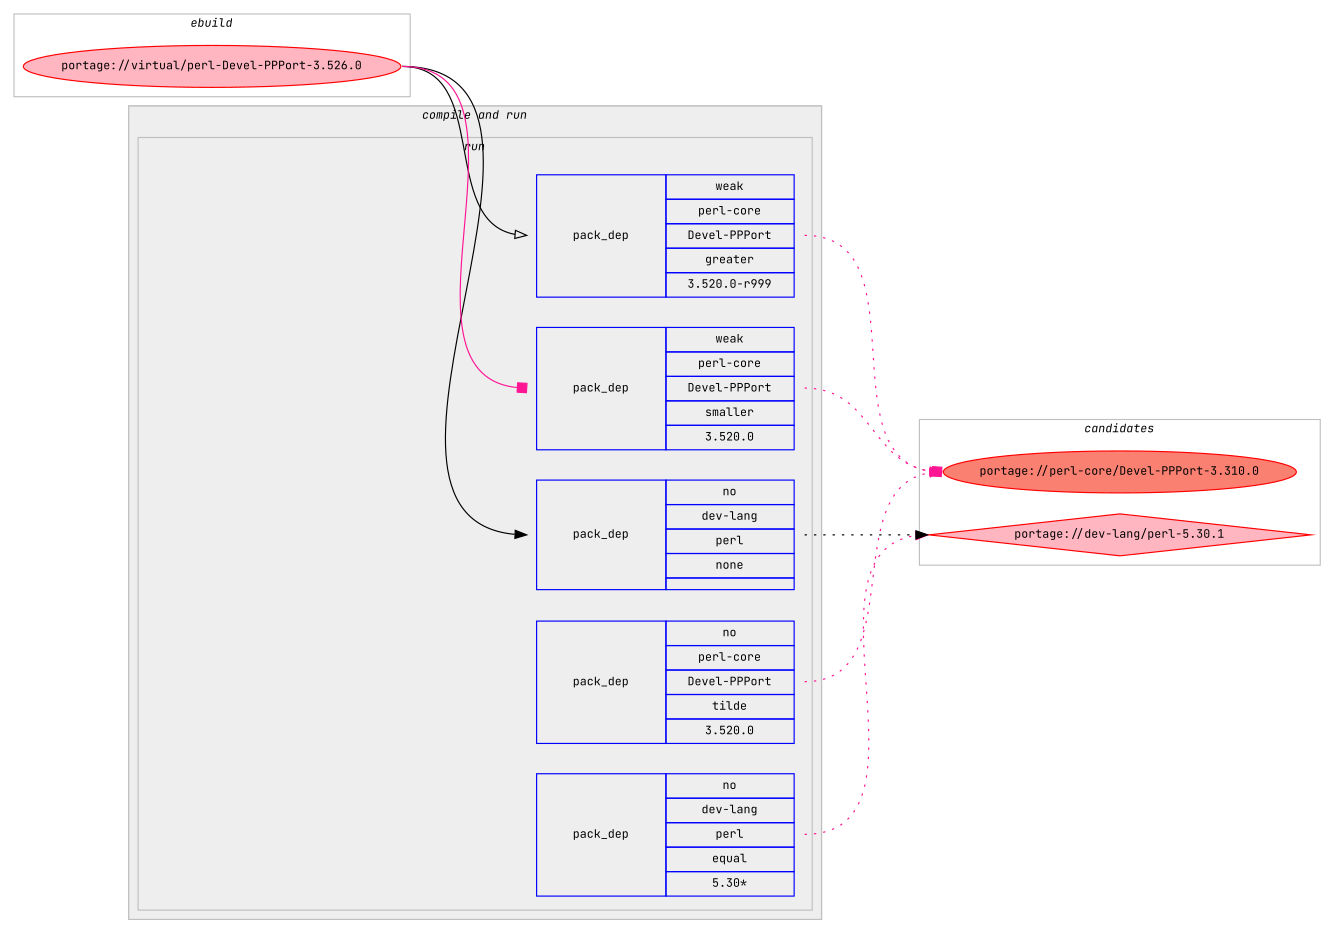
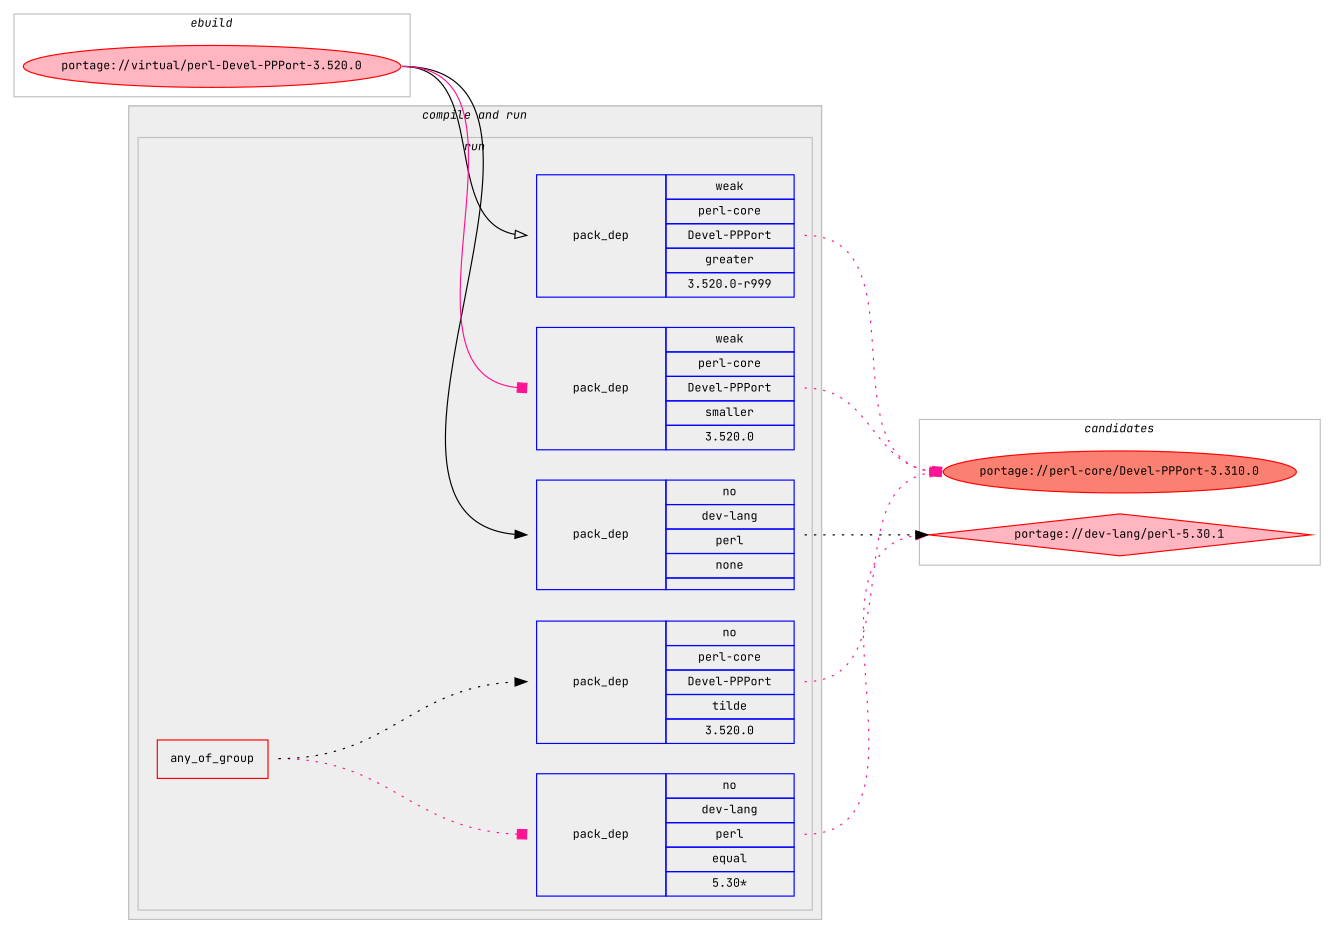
  digraph {
    compound=true
    concentrate=true
    fontname="JetBrains Mono"
    fontsize=10
    newrank=true
    rankdir=LR
    ranksep=1.5
    node [color=blue fontname="JetBrains Mono" fontsize=10 shape=none]
    edge [arrowhead=normal color=deeppink fontname="JetBrains Mono" headport=w style=dotted tailport=e weight=20]
-   n1 [color=red fillcolor=lightpink label="portage://virtual/perl-Devel-PPPort-3.526.0" shape=ellipse style=filled width=4]
+   n1 [color=red fillcolor=lightpink label="portage://virtual/perl-Devel-PPPort-3.520.0" shape=ellipse style=filled width=4]
    n2 [label=<<TABLE BORDER="0" CELLBORDER="1" CELLSPACING="0" CELLPADDING="4" WIDTH="220"><TR><TD ROWSPAN="6" CELLPADDING="30">pack_dep</TD></TR><TR><TD WIDTH="110">no</TD></TR><TR><TD>dev-lang</TD></TR><TR><TD>perl</TD></TR><TR><TD>equal</TD></TR><TR><TD>5.30*</TD></TR></TABLE>>]
    n3 [label=<<TABLE BORDER="0" CELLBORDER="1" CELLSPACING="0" CELLPADDING="4" WIDTH="220"><TR><TD ROWSPAN="6" CELLPADDING="30">pack_dep</TD></TR><TR><TD WIDTH="110">no</TD></TR><TR><TD>perl-core</TD></TR><TR><TD>Devel-PPPort</TD></TR><TR><TD>tilde</TD></TR><TR><TD>3.520.0</TD></TR></TABLE>>]
+   n4 [color=red label=<<TABLE BORDER="0" CELLBORDER="1" CELLSPACING="0" CELLPADDING="4"><TR><TD CELLPADDING="10">any_of_group</TD></TR></TABLE>>]
    n5 [label=<<TABLE BORDER="0" CELLBORDER="1" CELLSPACING="0" CELLPADDING="4" WIDTH="220"><TR><TD ROWSPAN="6" CELLPADDING="30">pack_dep</TD></TR><TR><TD WIDTH="110">no</TD></TR><TR><TD>dev-lang</TD></TR><TR><TD>perl</TD></TR><TR><TD>none</TD></TR><TR><TD></TD></TR></TABLE>>]
    n6 [label=<<TABLE BORDER="0" CELLBORDER="1" CELLSPACING="0" CELLPADDING="4" WIDTH="220"><TR><TD ROWSPAN="6" CELLPADDING="30">pack_dep</TD></TR><TR><TD WIDTH="110">weak</TD></TR><TR><TD>perl-core</TD></TR><TR><TD>Devel-PPPort</TD></TR><TR><TD>greater</TD></TR><TR><TD>3.520.0-r999</TD></TR></TABLE>>]
    n7 [label=<<TABLE BORDER="0" CELLBORDER="1" CELLSPACING="0" CELLPADDING="4" WIDTH="220"><TR><TD ROWSPAN="6" CELLPADDING="30">pack_dep</TD></TR><TR><TD WIDTH="110">weak</TD></TR><TR><TD>perl-core</TD></TR><TR><TD>Devel-PPPort</TD></TR><TR><TD>smaller</TD></TR><TR><TD>3.520.0</TD></TR></TABLE>>]
    n8 [color=red fillcolor=lightpink label="portage://dev-lang/perl-5.30.1" shape=diamond style=filled width=4]
    n9 [color=red fillcolor=salmon label="portage://perl-core/Devel-PPPort-3.310.0" shape=ellipse style=filled width=4]
    subgraph cluster_1 {
      color=gray
      label=<<i>ebuild</i>>
      rank=same
      n1
    }
    subgraph cluster_2 {
      color=gray
      label=<<i>dependencies</i>>
      subgraph cluster_3 {
        color=gray
        fillcolor="#eeeeee"
        label=<<i>compile</i>>
        style=filled
      }
      subgraph cluster_4 {
        color=gray
        fillcolor="#eeeeee"
        label=<<i>compile and run</i>>
        style=filled
      }
      subgraph cluster_5 {
        color=gray
        fillcolor="#eeeeee"
        label=<<i>run</i>>
        style=filled
        subgraph sub_6 {
          color=gray
          fillcolor="#eeeeee"
          label=<<i>run</i>>
          style=filled
+         n4
          subgraph sub_7 {
            color=gray
            fillcolor="#eeeeee"
            label=<<i>run</i>>
            style=filled
            n2
          }
          subgraph sub_8 {
            color=gray
            fillcolor="#eeeeee"
            label=<<i>run</i>>
            style=filled
            n3
          }
        }
        subgraph sub_9 {
          color=gray
          fillcolor="#eeeeee"
          label=<<i>run</i>>
          style=filled
          n5
        }
        subgraph sub_10 {
          color=gray
          fillcolor="#eeeeee"
          label=<<i>run</i>>
          style=filled
          n6
        }
        subgraph sub_11 {
          color=gray
          fillcolor="#eeeeee"
          label=<<i>run</i>>
          style=filled
          n7
        }
      }
    }
    subgraph cluster_12 {
      color=gray
      label=<<i>candidates</i>>
      rank=same
      subgraph sub_13 {
        color=black
        label=<<i>candidates</i>>
        nodesep=1
        rank=same
        n8
      }
      subgraph sub_14 {
        color=black
        label=<<i>candidates</i>>
        nodesep=1
        rank=same
        n9
      }
      subgraph sub_15 {
        color=black
        label=<<i>candidates</i>>
        nodesep=1
        rank=same
        n8
      }
      subgraph sub_16 {
        color=black
        label=<<i>candidates</i>>
        nodesep=1
        rank=same
        n9
      }
      subgraph sub_17 {
        color=black
        label=<<i>candidates</i>>
        nodesep=1
        rank=same
        n9
      }
    }
    n1 -> n5 [color=black style=solid]
    n1 -> n6 [arrowhead=onormal color=black style=solid]
    n1 -> n7 [arrowhead=box style=solid]
    n2 -> n8 [weight=100]
    n3 -> n9 [weight=100]
+   n4 -> n2 [arrowhead=box]
+   n4 -> n3 [color=black]
    n5 -> n8 [color=black weight=100]
    n6 -> n9 [weight=100]
    n7 -> n9 [arrowhead=box weight=100]
  }
